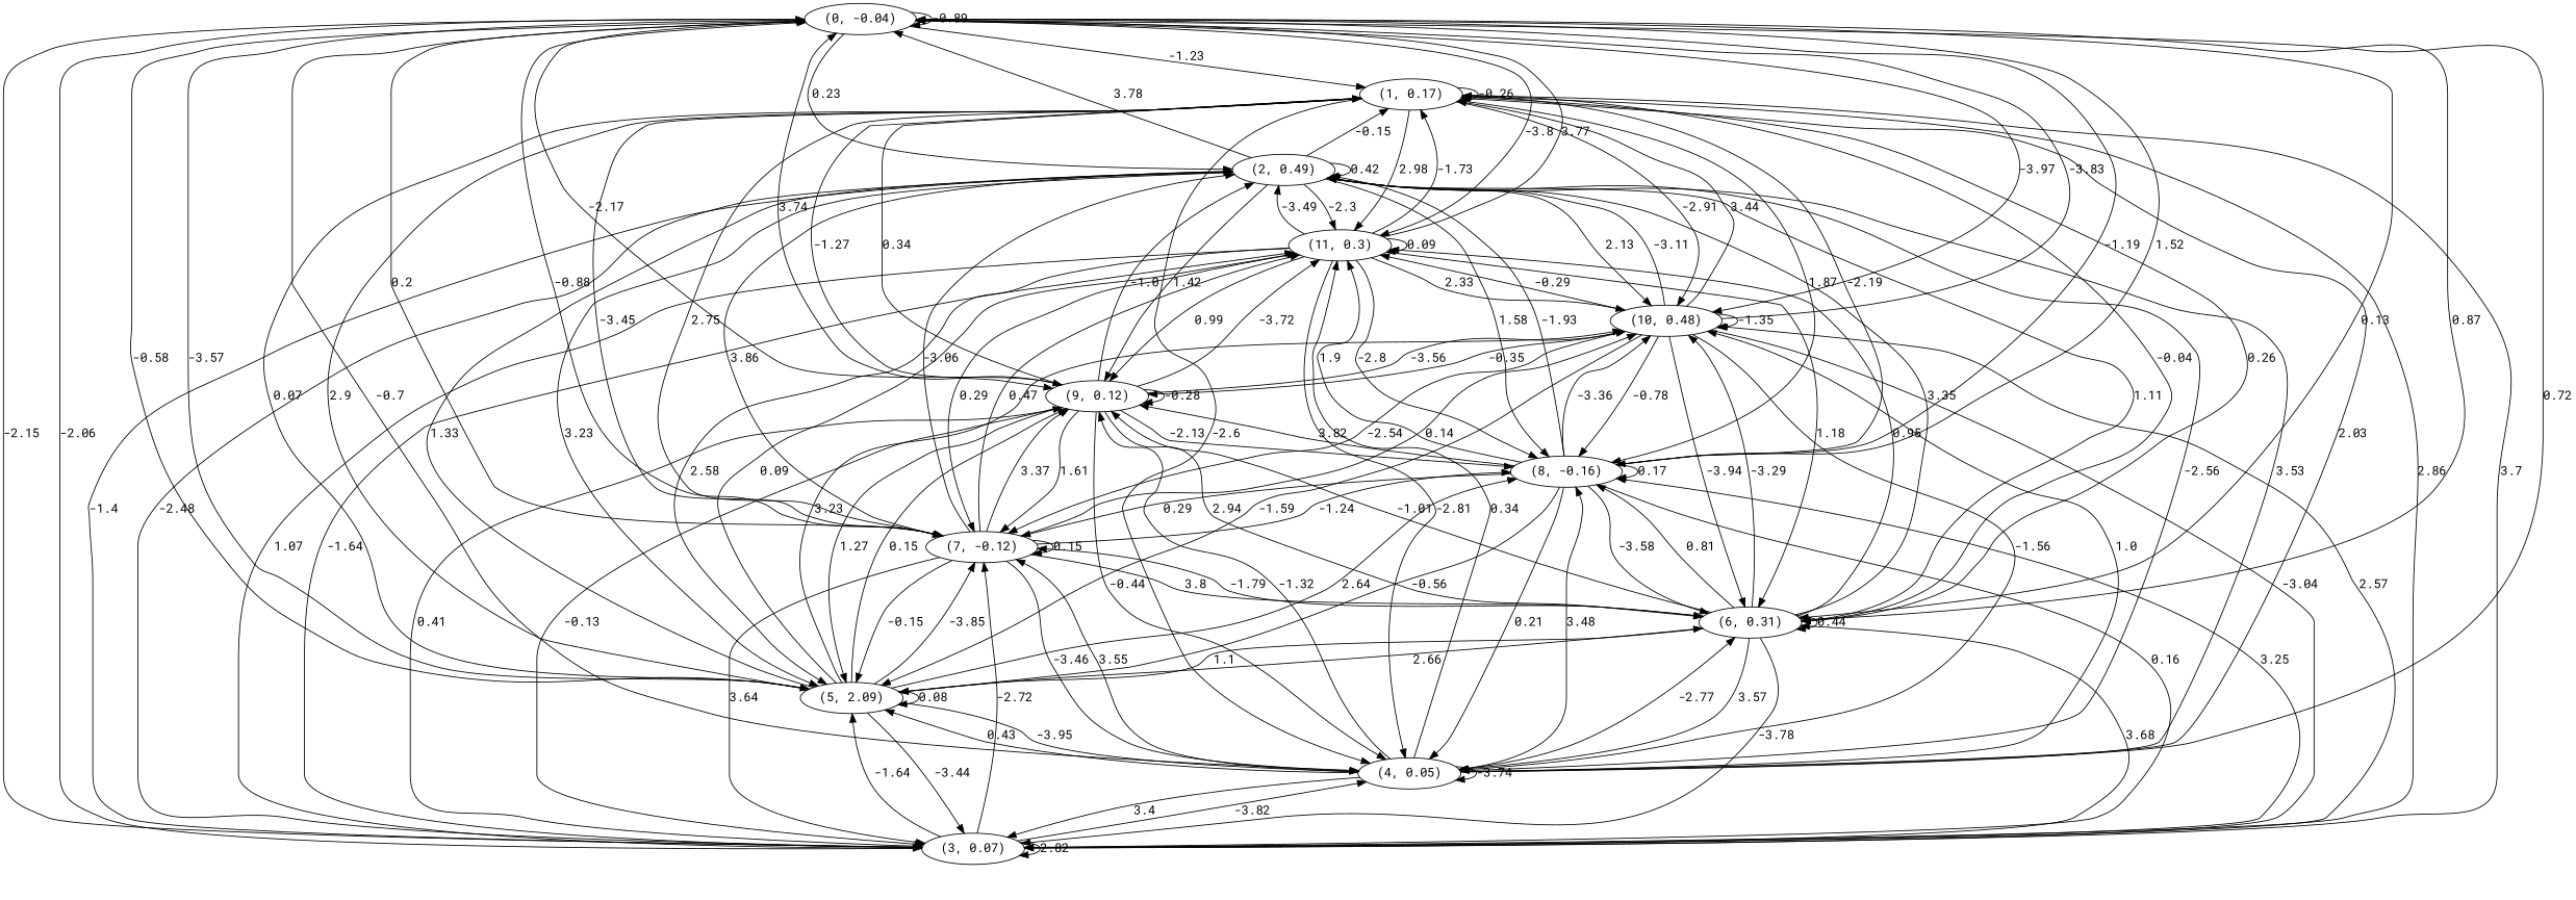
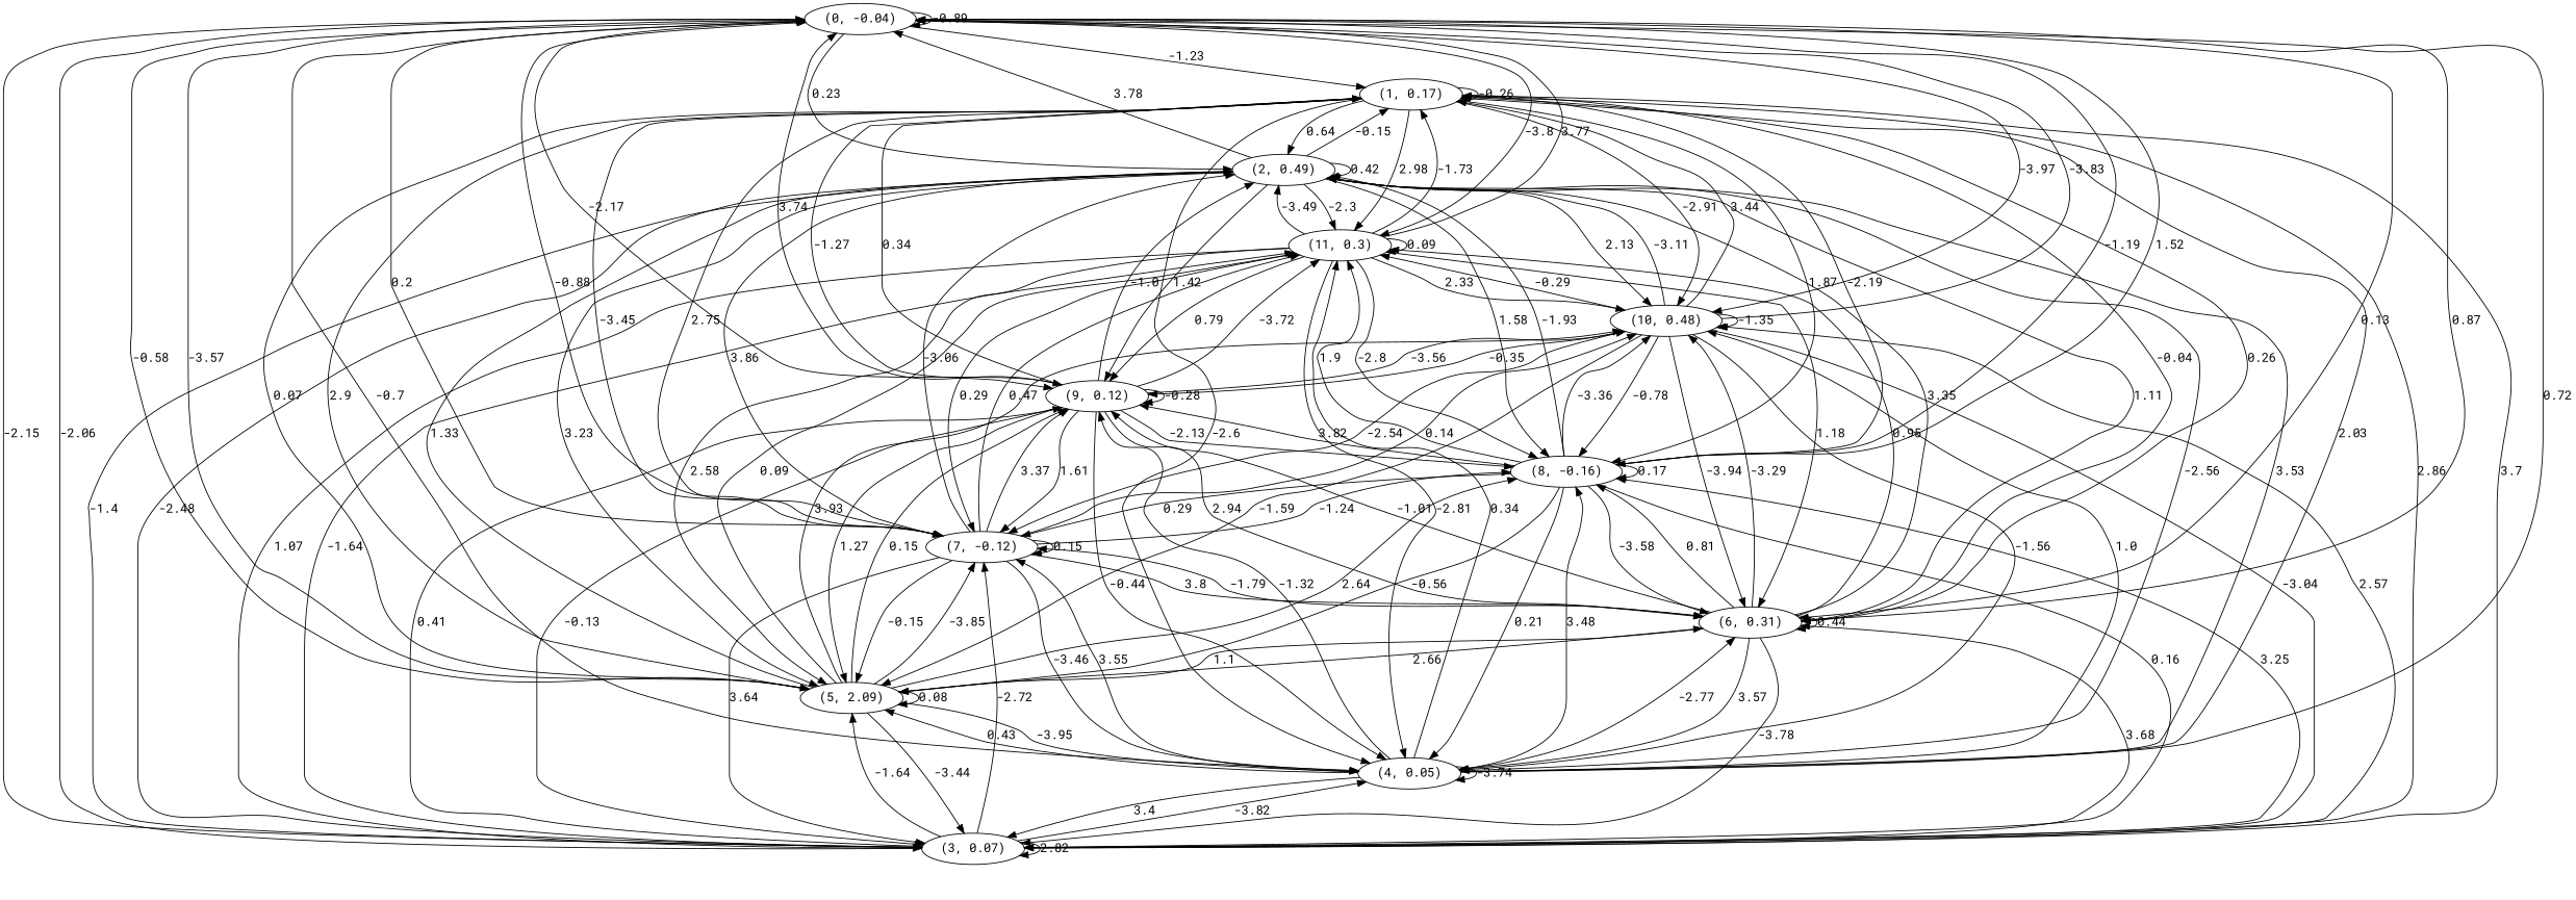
  digraph {
    fontname="Roboto Mono"
    node [fontname="Roboto Mono"]
    edge [fontname="Roboto Mono"]
    n1 [label="(0, -0.04)"]
    n2 [label="(1, 0.17)"]
    n3 [label="(2, 0.49)"]
    n4 [label="(3, 0.07)"]
    n5 [label="(4, 0.05)"]
    n6 [label="(5, 2.09)"]
    n7 [label="(6, 0.31)"]
    n8 [label="(7, -0.12)"]
    n9 [label="(8, -0.16)"]
    n10 [label="(9, 0.12)"]
    n11 [label="(10, 0.48)"]
    n12 [label="(11, 0.3)"]
    n1 -> n1 [label=-0.89]
    n1 -> n2 [label=-1.23]
    n1 -> n3 [label=0.23]
    n1 -> n4 [label=-2.15]
    n1 -> n5 [label=-0.7]
    n1 -> n6 [label=-3.57]
    n1 -> n7 [label=0.13]
    n1 -> n8 [label=0.2]
    n1 -> n9 [label=-1.19]
    n1 -> n10 [label=-2.17]
    n1 -> n11 [label=-3.97]
    n1 -> n12 [label=-3.8]
    n2 -> n2 [label=-0.26]
+   n2 -> n3 [label=0.64]
    n2 -> n4 [label=2.86]
    n2 -> n5 [label=-2.6]
    n2 -> n6 [label=0.07]
    n2 -> n7 [label=-0.04]
    n2 -> n8 [label=-3.45]
    n2 -> n9 [label=1.87]
    n2 -> n10 [label=-1.27]
    n2 -> n11 [label=-2.91]
    n2 -> n12 [label=2.98]
    n3 -> n1 [label=3.78]
    n3 -> n2 [label=-0.15]
    n3 -> n3 [label=0.42]
    n3 -> n4 [label=-1.4]
    n3 -> n5 [label=-2.56]
    n3 -> n6 [label=3.23]
    n3 -> n7 [label=1.11]
    n3 -> n8 [label=3.86]
    n3 -> n9 [label=1.58]
    n3 -> n10 [label=1.42]
    n3 -> n11 [label=2.13]
    n3 -> n12 [label=-2.3]
    n4 -> n1 [label=-2.06]
    n4 -> n2 [label=3.7]
    n4 -> n3 [label=-2.48]
    n4 -> n4 [label=2.82]
    n4 -> n5 [label=-3.82]
    n4 -> n6 [label=-1.64]
    n4 -> n7 [label=3.68]
    n4 -> n8 [label=-2.72]
    n4 -> n9 [label=3.25]
    n4 -> n10 [label=0.41]
    n4 -> n11 [label=2.57]
    n4 -> n12 [label=-1.64]
    n5 -> n1 [label=0.72]
    n5 -> n2 [label=2.03]
    n5 -> n3 [label=3.53]
    n5 -> n4 [label=3.4]
    n5 -> n5 [label=-3.74]
    n5 -> n6 [label=0.43]
    n5 -> n7 [label=-2.77]
    n5 -> n8 [label=3.55]
    n5 -> n9 [label=3.48]
    n5 -> n10 [label=-1.32]
    n5 -> n11 [label=1.0]
    n5 -> n12 [label=0.34]
    n6 -> n1 [label=-0.58]
    n6 -> n2 [label=2.9]
    n6 -> n3 [label=1.33]
    n6 -> n4 [label=-3.44]
    n6 -> n5 [label=-3.95]
    n6 -> n6 [label=0.08]
    n6 -> n7 [label=2.66]
    n6 -> n8 [label=-3.85]
    n6 -> n9 [label=2.64]
    n6 -> n10 [label=0.15]
-   n6 -> n11 [label=3.23]
+   n6 -> n11 [label=3.93]
    n6 -> n12 [label=0.09]
    n7 -> n1 [label=0.87]
    n7 -> n2 [label=0.26]
    n7 -> n3 [label=3.35]
    n7 -> n4 [label=-3.78]
    n7 -> n5 [label=3.57]
    n7 -> n6 [label=1.1]
    n7 -> n7 [label=0.44]
    n7 -> n8 [label=-1.79]
    n7 -> n9 [label=0.81]
    n7 -> n10 [label=-1.01]
    n7 -> n11 [label=-3.29]
    n7 -> n12 [label=0.95]
    n8 -> n1 [label=-0.88]
    n8 -> n2 [label=2.75]
    n8 -> n3 [label=-3.06]
    n8 -> n4 [label=3.64]
    n8 -> n5 [label=-3.46]
    n8 -> n6 [label=-0.15]
    n8 -> n7 [label=3.8]
    n8 -> n8 [label=0.15]
    n8 -> n9 [label=-1.24]
    n8 -> n10 [label=3.37]
    n8 -> n11 [label=0.14]
    n8 -> n12 [label=0.47]
    n9 -> n1 [label=1.52]
    n9 -> n2 [label=-2.19]
    n9 -> n3 [label=-1.93]
    n9 -> n4 [label=0.16]
    n9 -> n5 [label=0.21]
    n9 -> n6 [label=-0.56]
    n9 -> n7 [label=-3.58]
    n9 -> n8 [label=0.29]
    n9 -> n9 [label=0.17]
    n9 -> n10 [label=3.82]
    n9 -> n11 [label=-3.36]
    n9 -> n12 [label=1.9]
    n10 -> n1 [label=3.74]
    n10 -> n2 [label=0.34]
    n10 -> n3 [label=-1.0]
    n10 -> n4 [label=-0.13]
    n10 -> n5 [label=-0.44]
    n10 -> n6 [label=1.27]
    n10 -> n7 [label=2.94]
    n10 -> n8 [label=1.61]
    n10 -> n9 [label=-2.13]
    n10 -> n10 [label=-0.28]
    n10 -> n11 [label=-3.56]
    n10 -> n12 [label=-3.72]
    n11 -> n1 [label=-3.83]
    n11 -> n2 [label=3.44]
    n11 -> n3 [label=-3.11]
    n11 -> n4 [label=-3.04]
    n11 -> n5 [label=-1.56]
    n11 -> n6 [label=-1.59]
    n11 -> n7 [label=-3.94]
    n11 -> n8 [label=-2.54]
    n11 -> n9 [label=-0.78]
    n11 -> n10 [label=-0.35]
    n11 -> n11 [label=-1.35]
    n11 -> n12 [label=-0.29]
    n12 -> n1 [label=3.77]
    n12 -> n2 [label=-1.73]
    n12 -> n3 [label=-3.49]
    n12 -> n4 [label=1.07]
    n12 -> n5 [label=-2.81]
    n12 -> n6 [label=2.58]
    n12 -> n7 [label=1.18]
    n12 -> n8 [label=0.29]
    n12 -> n9 [label=-2.8]
-   n12 -> n10 [label=0.99]
+   n12 -> n10 [label=0.79]
    n12 -> n11 [label=2.33]
    n12 -> n12 [label=0.09]
  }
